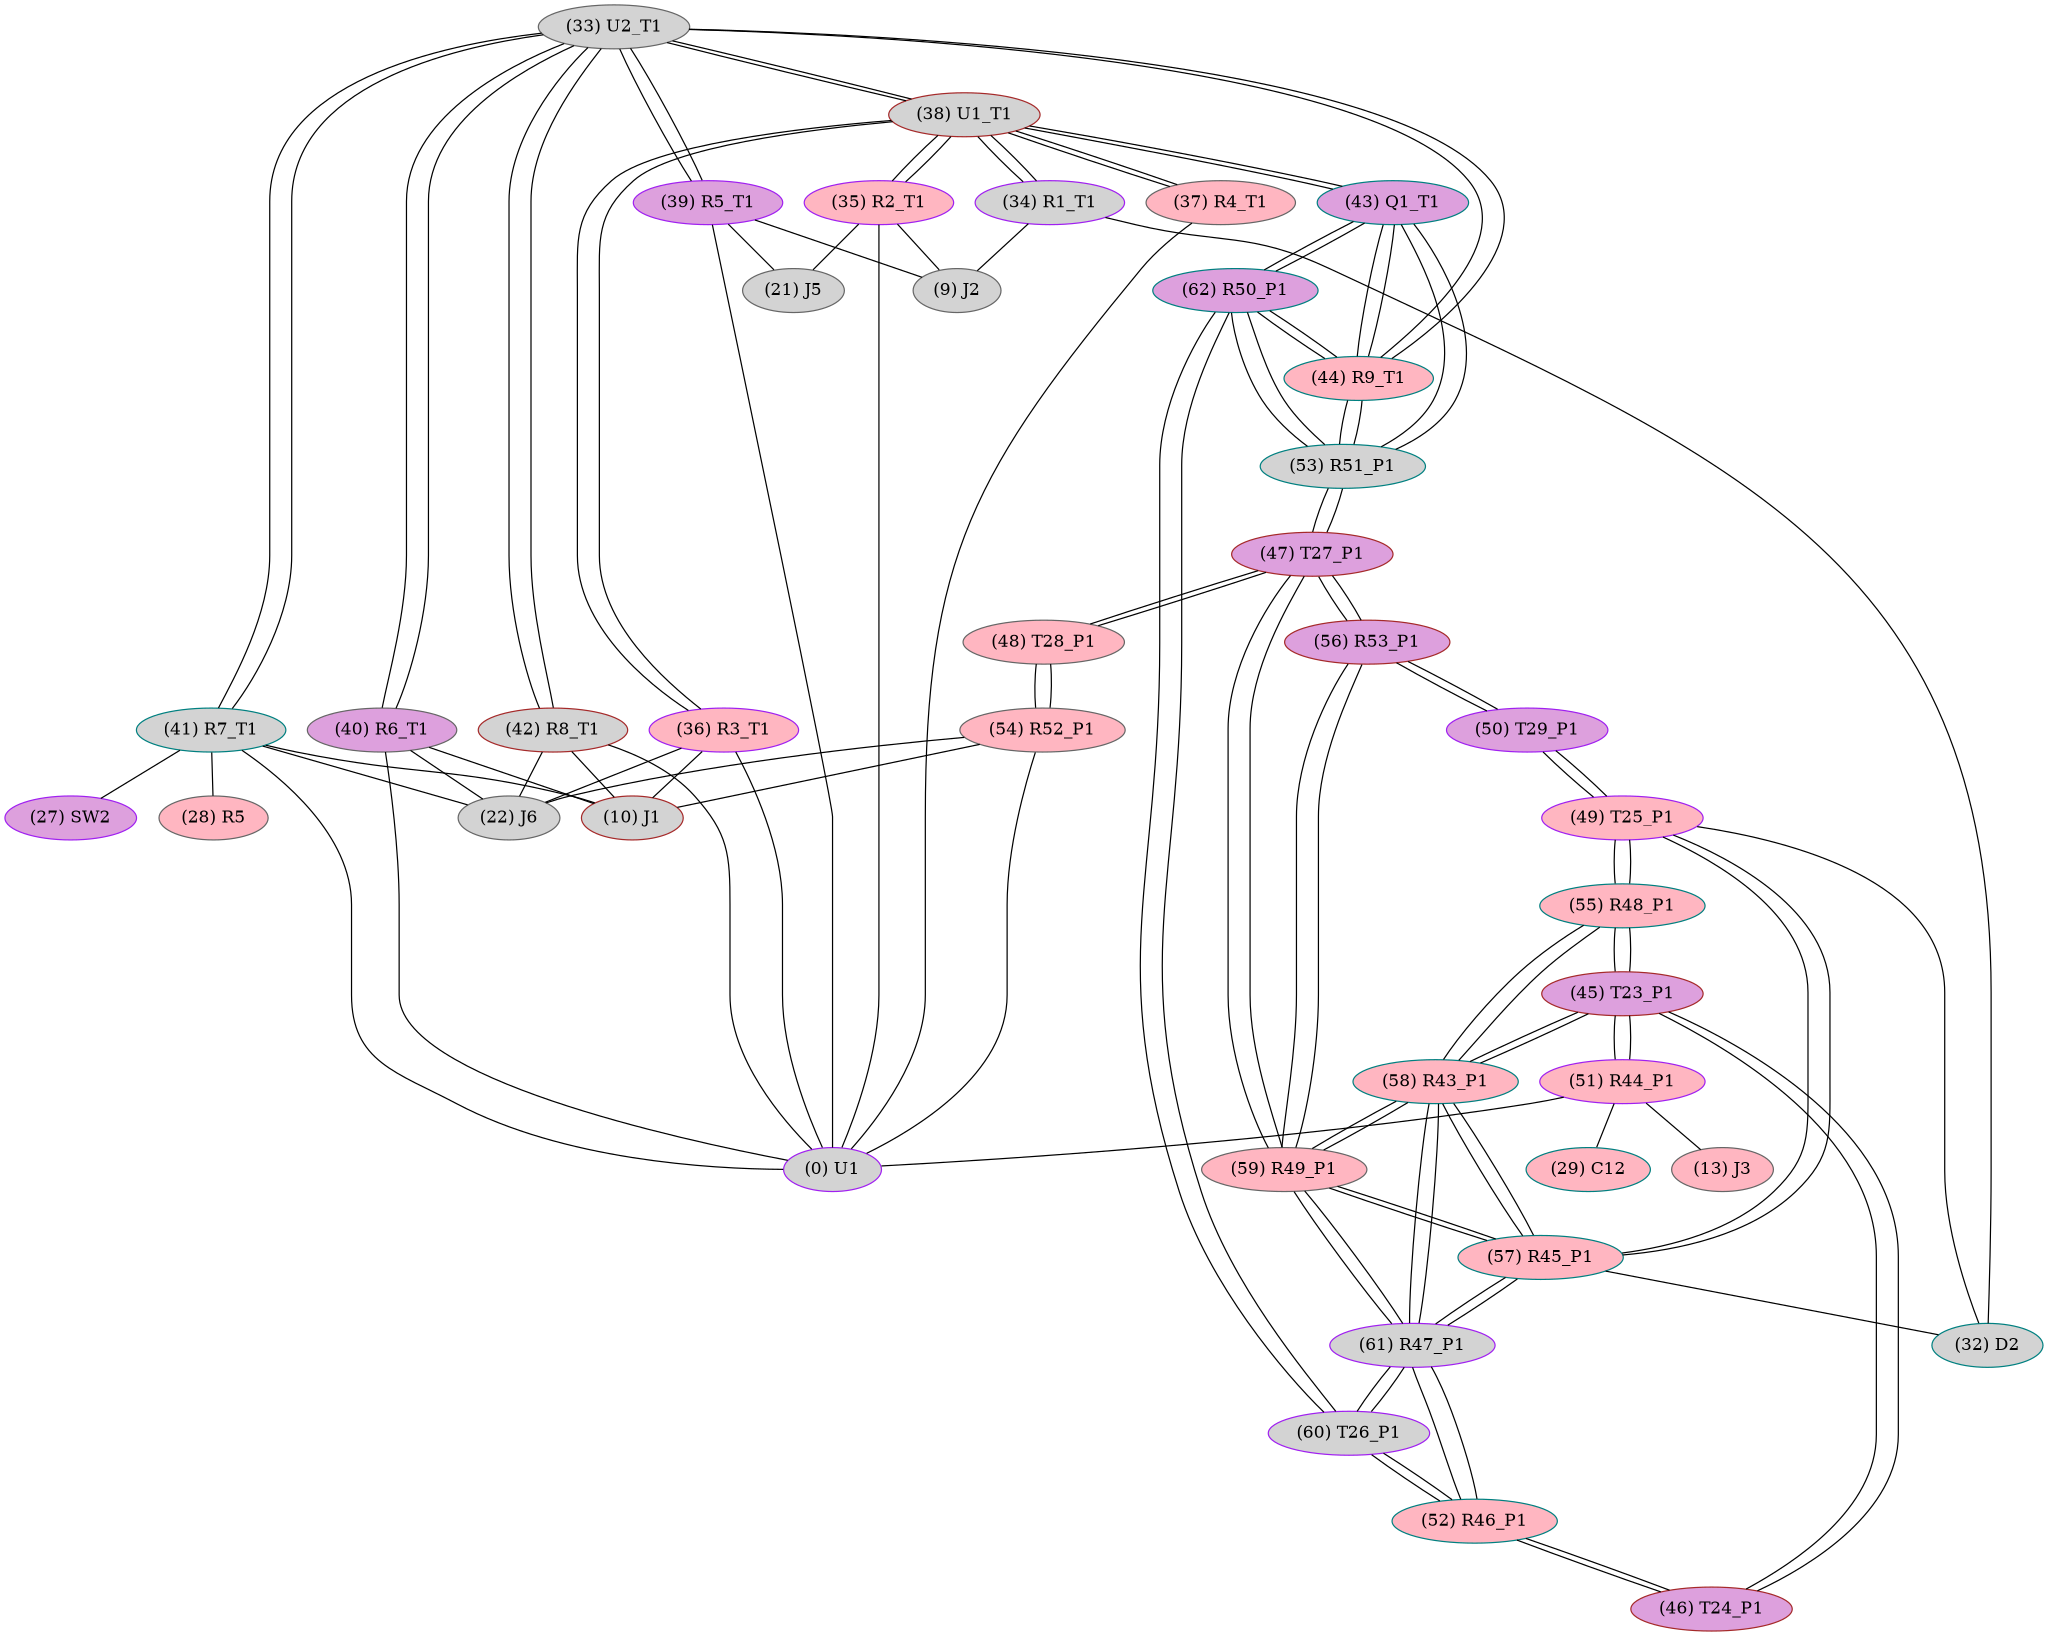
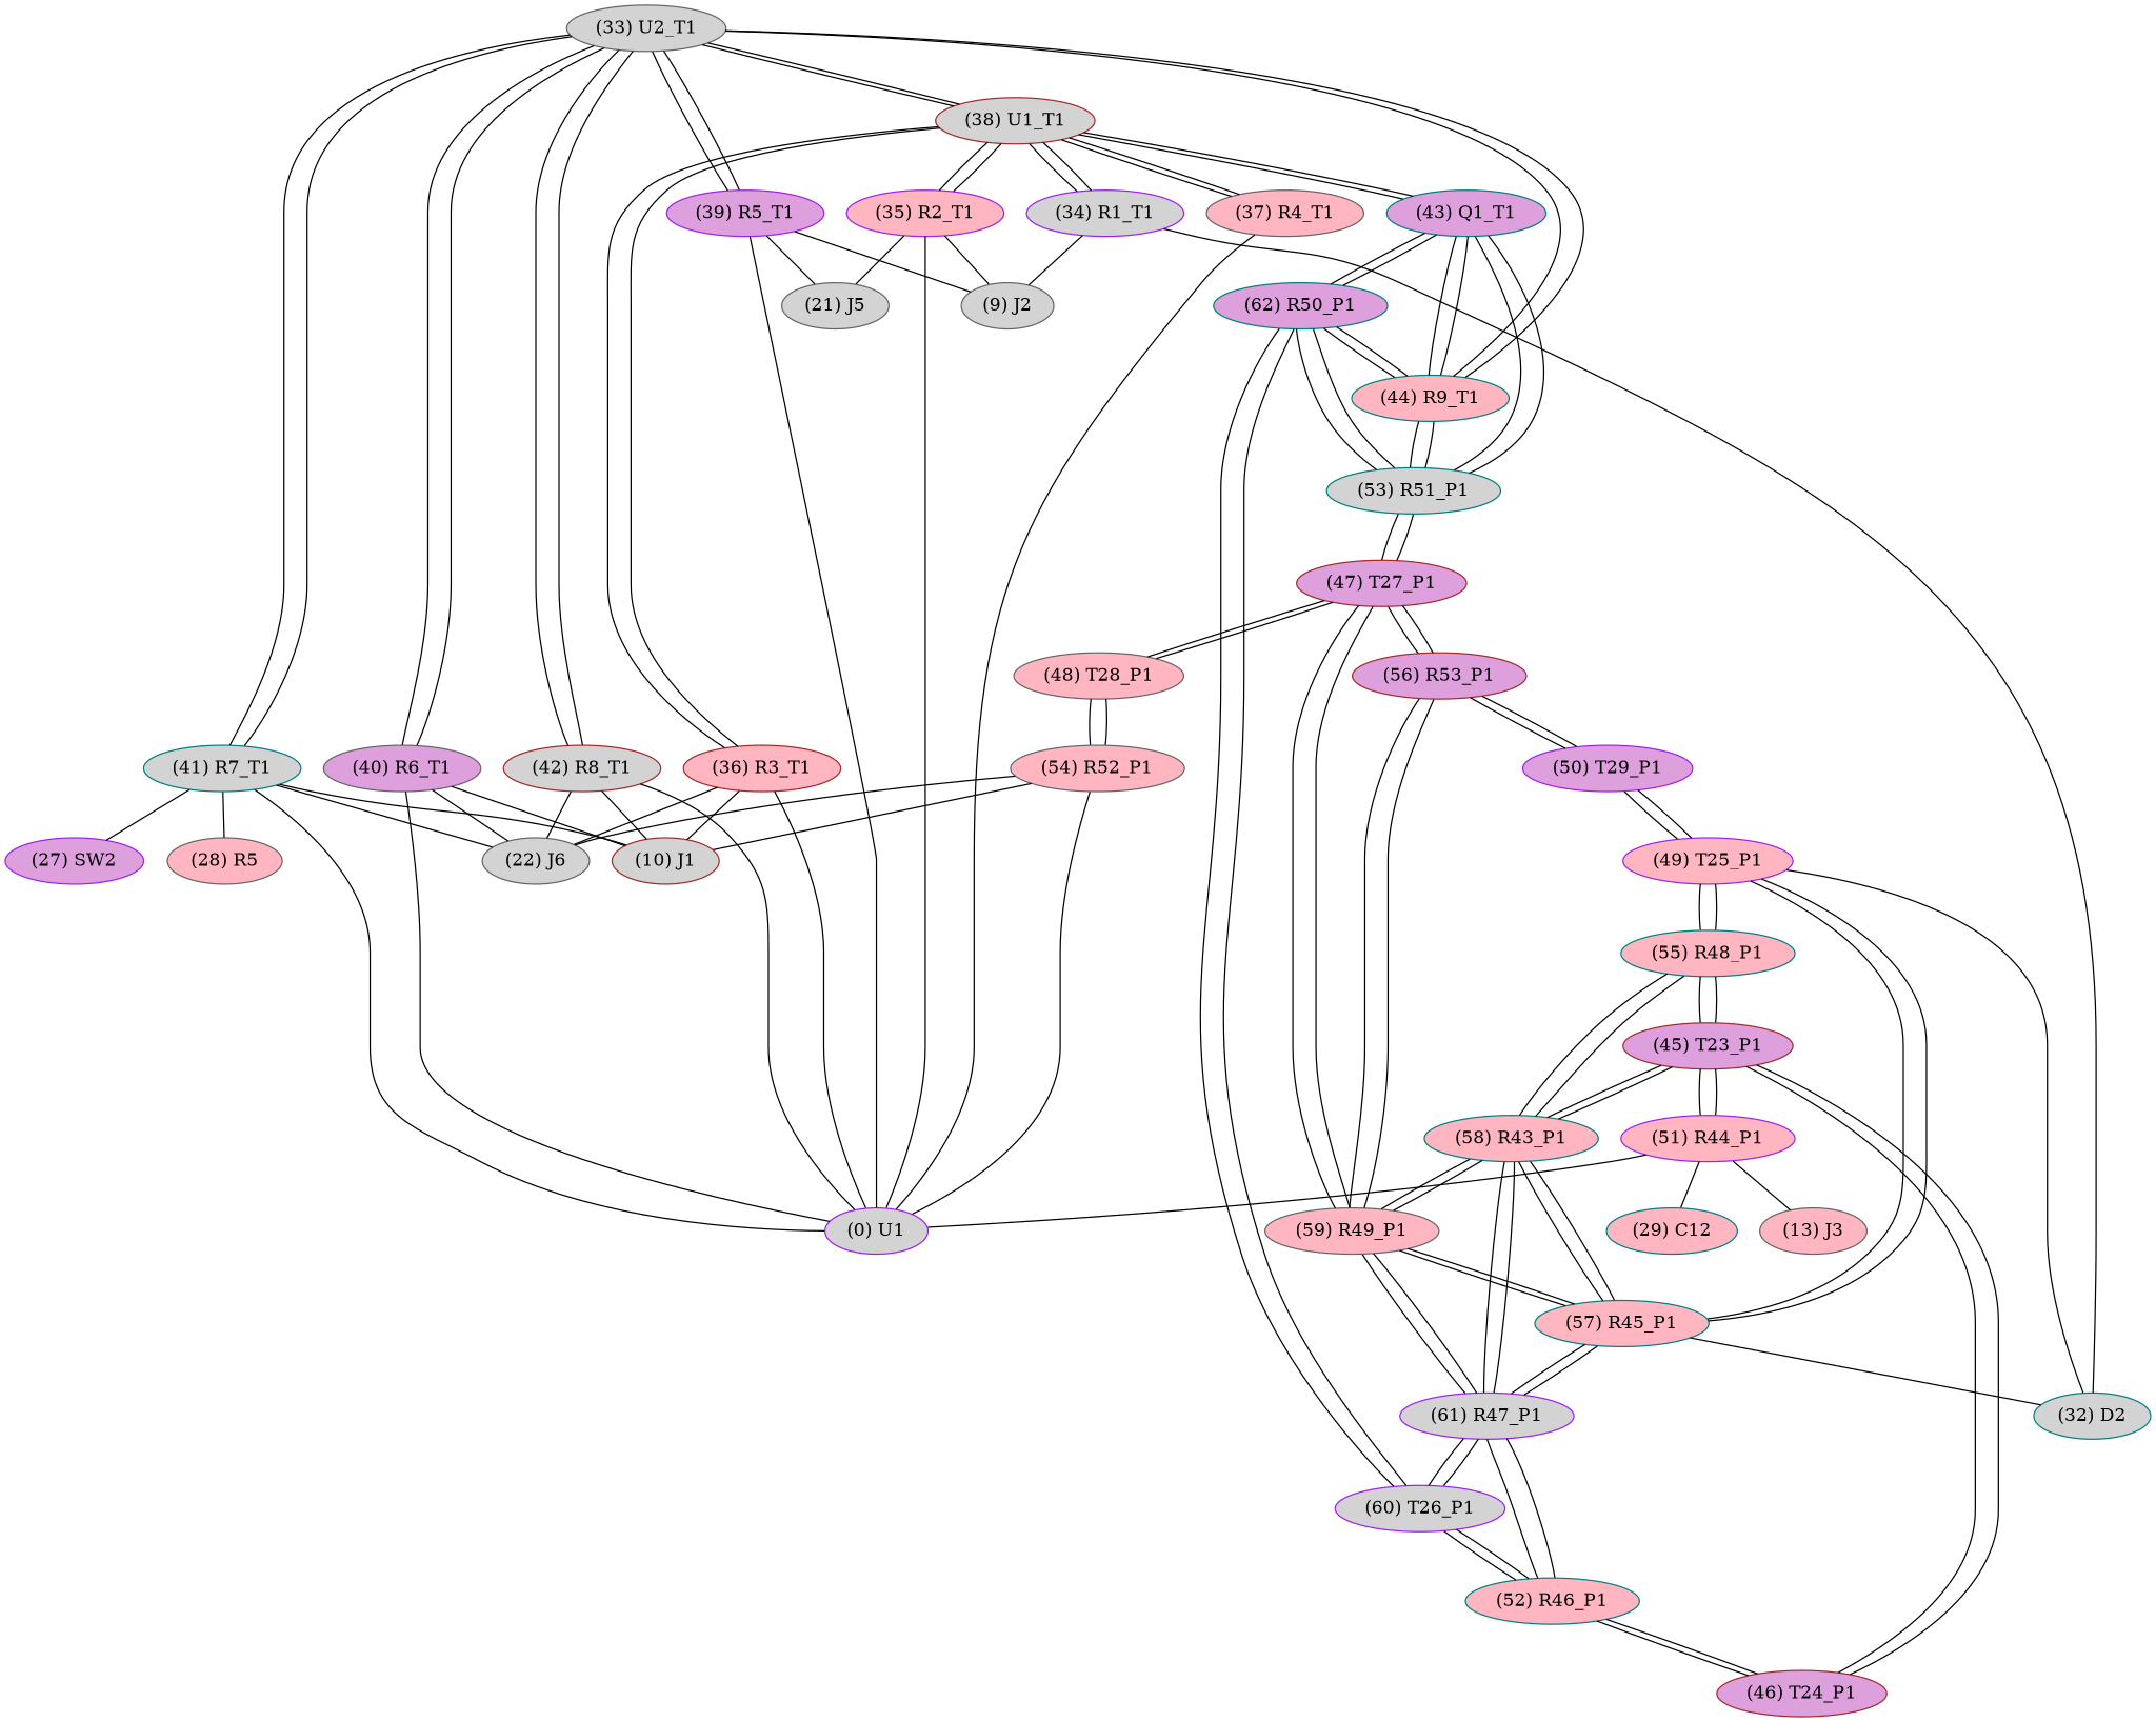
  graph {
    node [color=gray40 fillcolor=lightpink style=filled]
    n1 [fillcolor=lightgrey label="(33) U2_T1"]
    n2 [color=brown fillcolor=lightgrey label="(42) R8_T1"]
    n3 [color=teal fillcolor=lightgrey label="(41) R7_T1"]
    n4 [fillcolor=plum label="(40) R6_T1"]
    n5 [color=purple fillcolor=plum label="(39) R5_T1"]
    n6 [color=brown fillcolor=lightgrey label="(38) U1_T1"]
    n7 [color=teal label="(44) R9_T1"]
    n8 [color=purple fillcolor=lightgrey label="(0) U1"]
    n9 [fillcolor=lightgrey label="(22) J6"]
    n10 [color=brown fillcolor=lightgrey label="(10) J1"]
    n11 [label="(28) R5"]
    n12 [color=purple fillcolor=plum label="(27) SW2"]
    n13 [fillcolor=lightgrey label="(9) J2"]
    n14 [fillcolor=lightgrey label="(21) J5"]
    n15 [color=purple fillcolor=lightgrey label="(34) R1_T1"]
    n16 [color=purple label="(35) R2_T1"]
-   n17 [color=purple label="(36) R3_T1"]
+   n17 [color=brown label="(36) R3_T1"]
    n18 [label="(37) R4_T1"]
    n19 [color=teal fillcolor=plum label="(43) Q1_T1"]
    n20 [color=teal fillcolor=lightgrey label="(53) R51_P1"]
    n21 [color=teal fillcolor=plum label="(62) R50_P1"]
    n22 [color=teal fillcolor=lightgrey label="(32) D2"]
    n23 [color=brown fillcolor=plum label="(47) T27_P1"]
    n24 [color=purple fillcolor=lightgrey label="(60) T26_P1"]
    n25 [label="(59) R49_P1"]
    n26 [label="(48) T28_P1"]
    n27 [color=brown fillcolor=plum label="(56) R53_P1"]
    n28 [color=purple fillcolor=lightgrey label="(61) R47_P1"]
    n29 [color=teal label="(52) R46_P1"]
    n30 [color=brown fillcolor=plum label="(45) T23_P1"]
    n31 [color=teal label="(55) R48_P1"]
    n32 [color=teal label="(58) R43_P1"]
    n33 [color=brown fillcolor=plum label="(46) T24_P1"]
    n34 [color=purple label="(51) R44_P1"]
    n35 [color=purple label="(49) T25_P1"]
    n36 [color=teal label="(57) R45_P1"]
    n37 [label="(13) J3"]
    n38 [color=teal label="(29) C12"]
    n39 [color=purple fillcolor=plum label="(50) T29_P1"]
    n40 [label="(54) R52_P1"]
    n1 -- n2
    n1 -- n3
    n1 -- n4
    n1 -- n5
    n1 -- n6
    n1 -- n7
    n2 -- n1
    n2 -- n8
    n2 -- n9
    n2 -- n10
    n3 -- n1
    n3 -- n8
    n3 -- n9
    n3 -- n10
    n3 -- n11
    n3 -- n12
    n4 -- n1
    n4 -- n8
    n4 -- n9
    n4 -- n10
    n5 -- n1
    n5 -- n8
    n5 -- n13
    n5 -- n14
    n6 -- n1
    n6 -- n15
    n6 -- n16
    n6 -- n17
    n6 -- n18
    n6 -- n19
    n7 -- n1
    n7 -- n19
    n7 -- n20
    n7 -- n21
    n15 -- n6
    n15 -- n13
    n15 -- n22
    n16 -- n6
    n16 -- n8
    n16 -- n13
    n16 -- n14
    n17 -- n6
    n17 -- n8
    n17 -- n9
    n17 -- n10
    n18 -- n6
    n18 -- n8
    n19 -- n6
    n19 -- n7
    n19 -- n20
    n19 -- n21
    n20 -- n7
    n20 -- n19
    n20 -- n21
    n20 -- n23
    n21 -- n7
    n21 -- n19
    n21 -- n20
    n21 -- n24
    n23 -- n20
    n23 -- n25
    n23 -- n26
    n23 -- n27
    n24 -- n21
    n24 -- n28
    n24 -- n29
    n25 -- n23
    n25 -- n27
    n25 -- n28
    n25 -- n32
    n25 -- n36
    n26 -- n23
    n26 -- n40
    n27 -- n23
    n27 -- n25
    n27 -- n39
    n28 -- n24
    n28 -- n25
    n28 -- n29
    n28 -- n32
    n28 -- n36
    n29 -- n24
    n29 -- n28
    n29 -- n33
    n30 -- n31
    n30 -- n32
    n30 -- n33
    n30 -- n34
    n31 -- n30
    n31 -- n32
    n31 -- n35
    n32 -- n25
    n32 -- n28
    n32 -- n30
    n32 -- n31
    n32 -- n36
    n33 -- n29
    n33 -- n30
    n34 -- n8
    n34 -- n30
    n34 -- n37
    n34 -- n38
    n35 -- n22
    n35 -- n31
    n35 -- n36
    n35 -- n39
    n36 -- n22
    n36 -- n25
    n36 -- n28
    n36 -- n32
    n36 -- n35
    n39 -- n27
    n39 -- n35
    n40 -- n8
    n40 -- n9
    n40 -- n10
    n40 -- n26
  }
